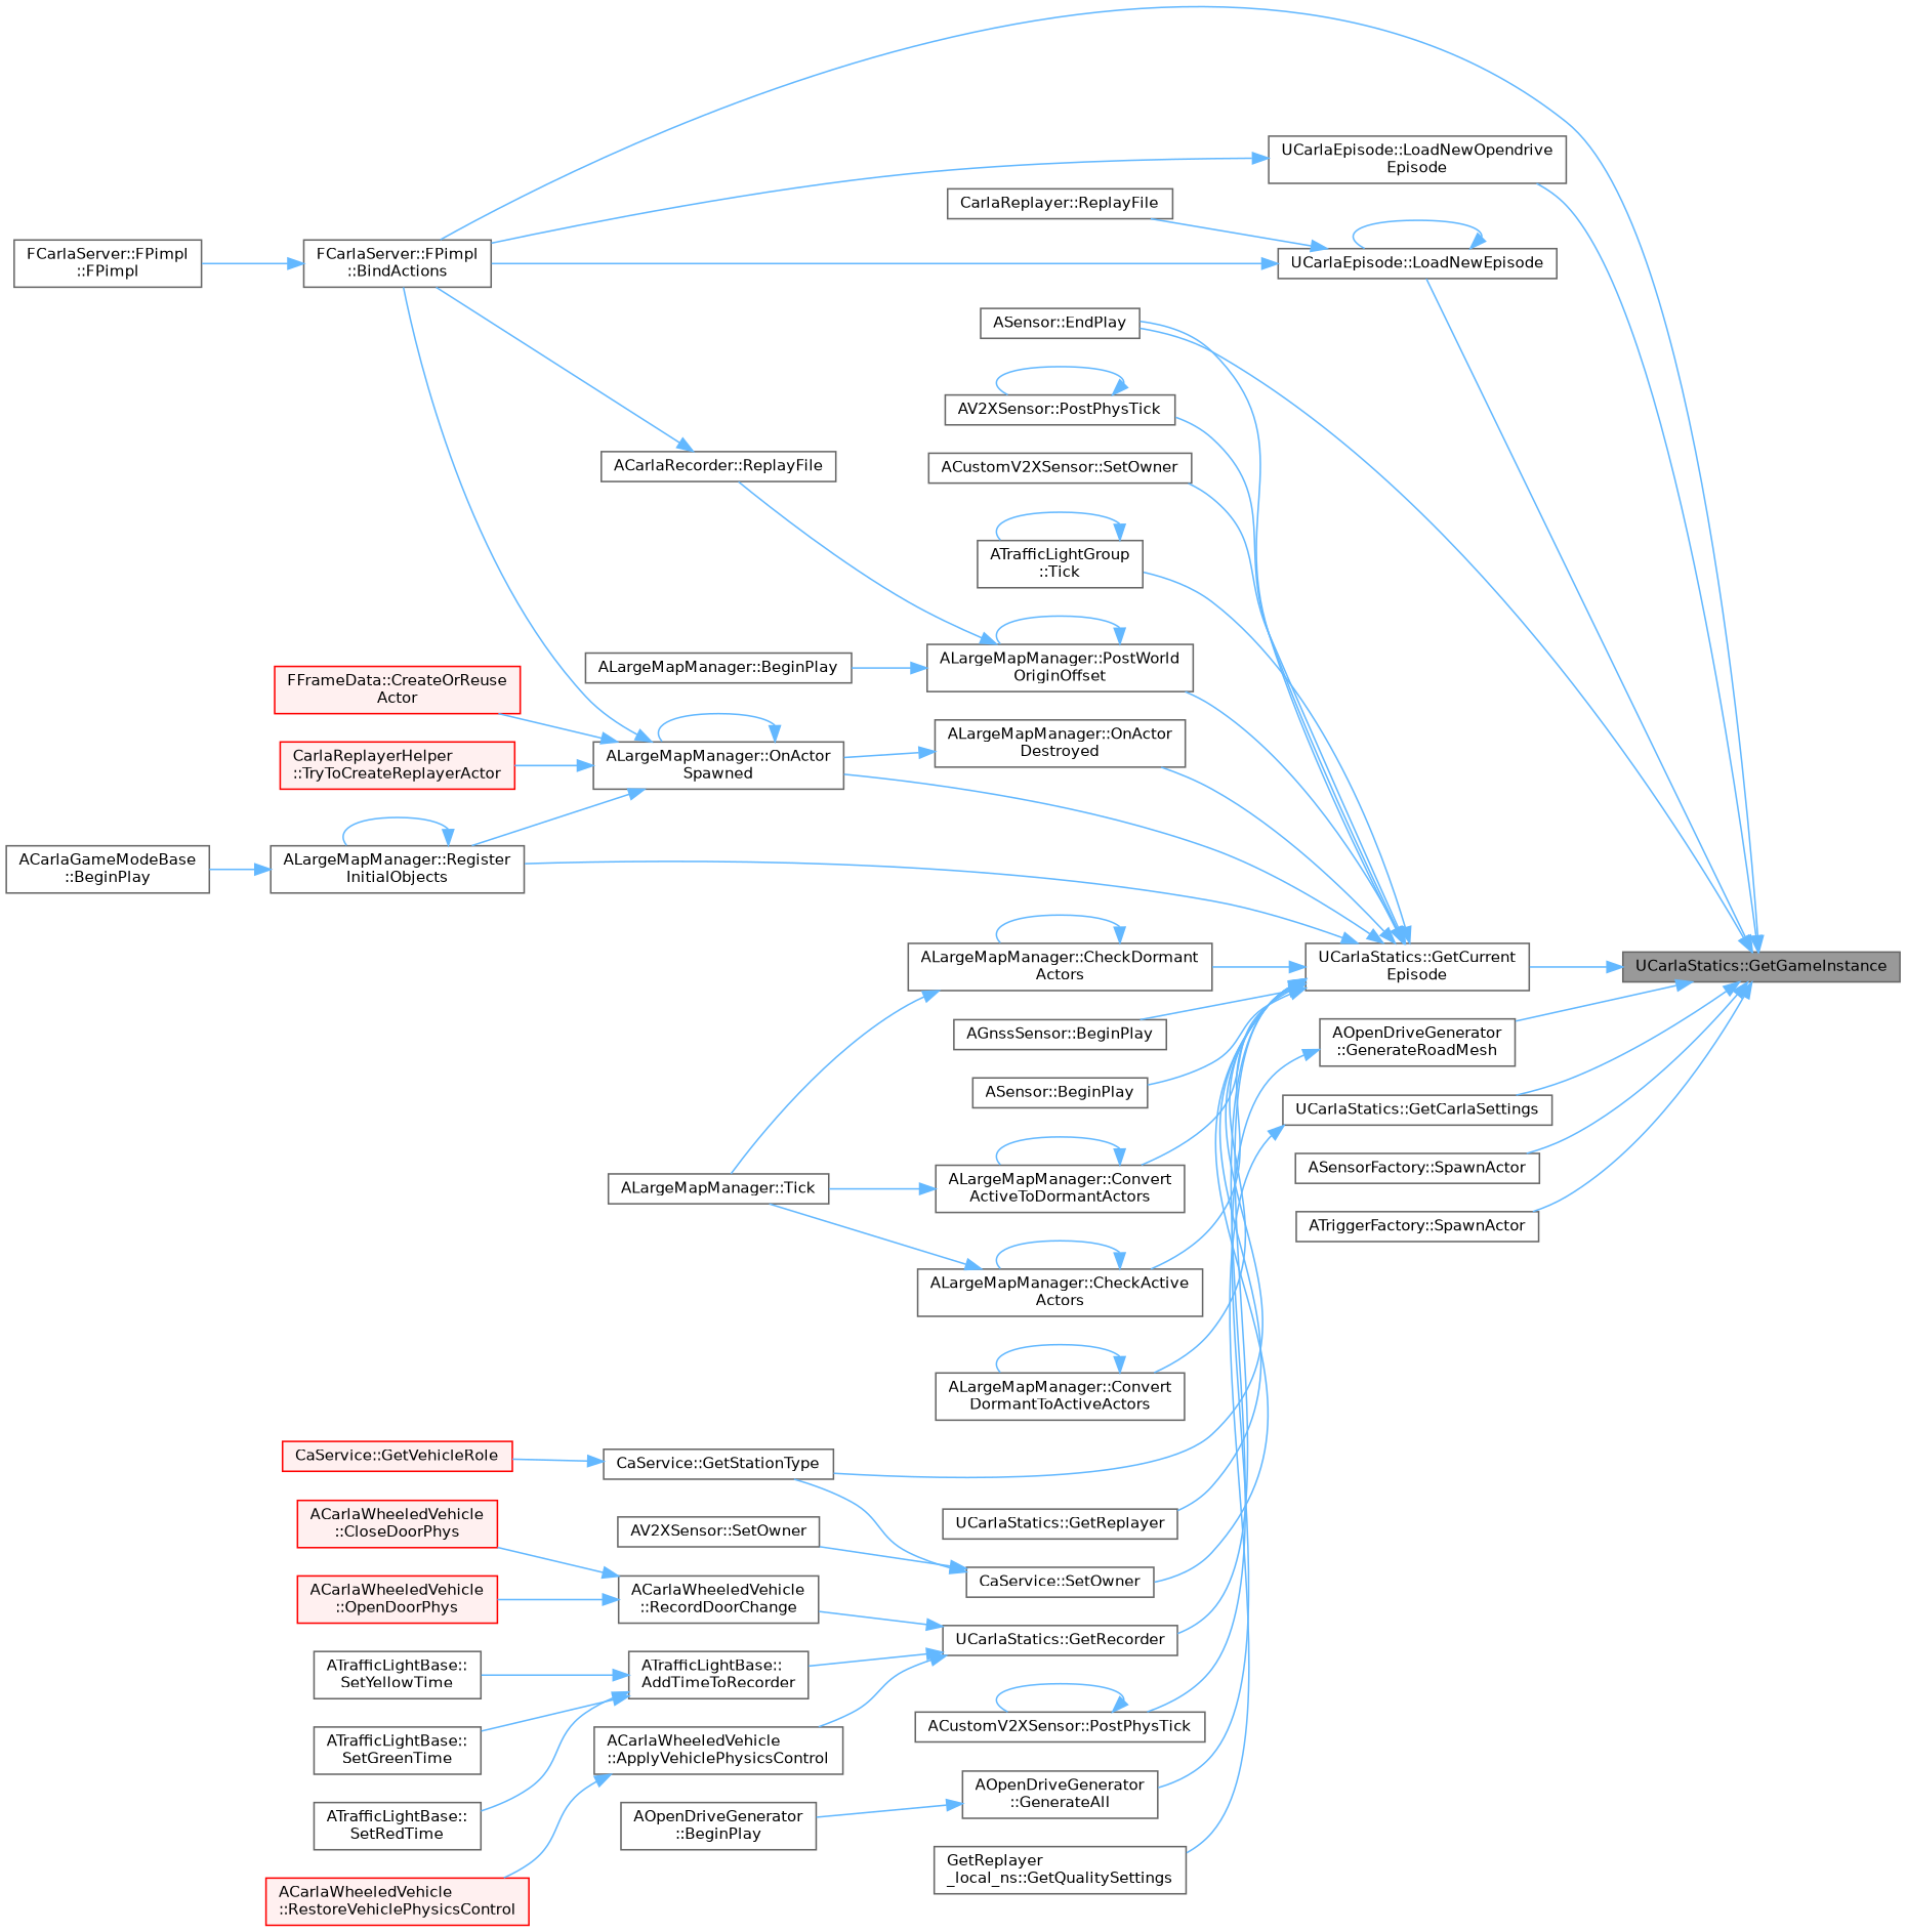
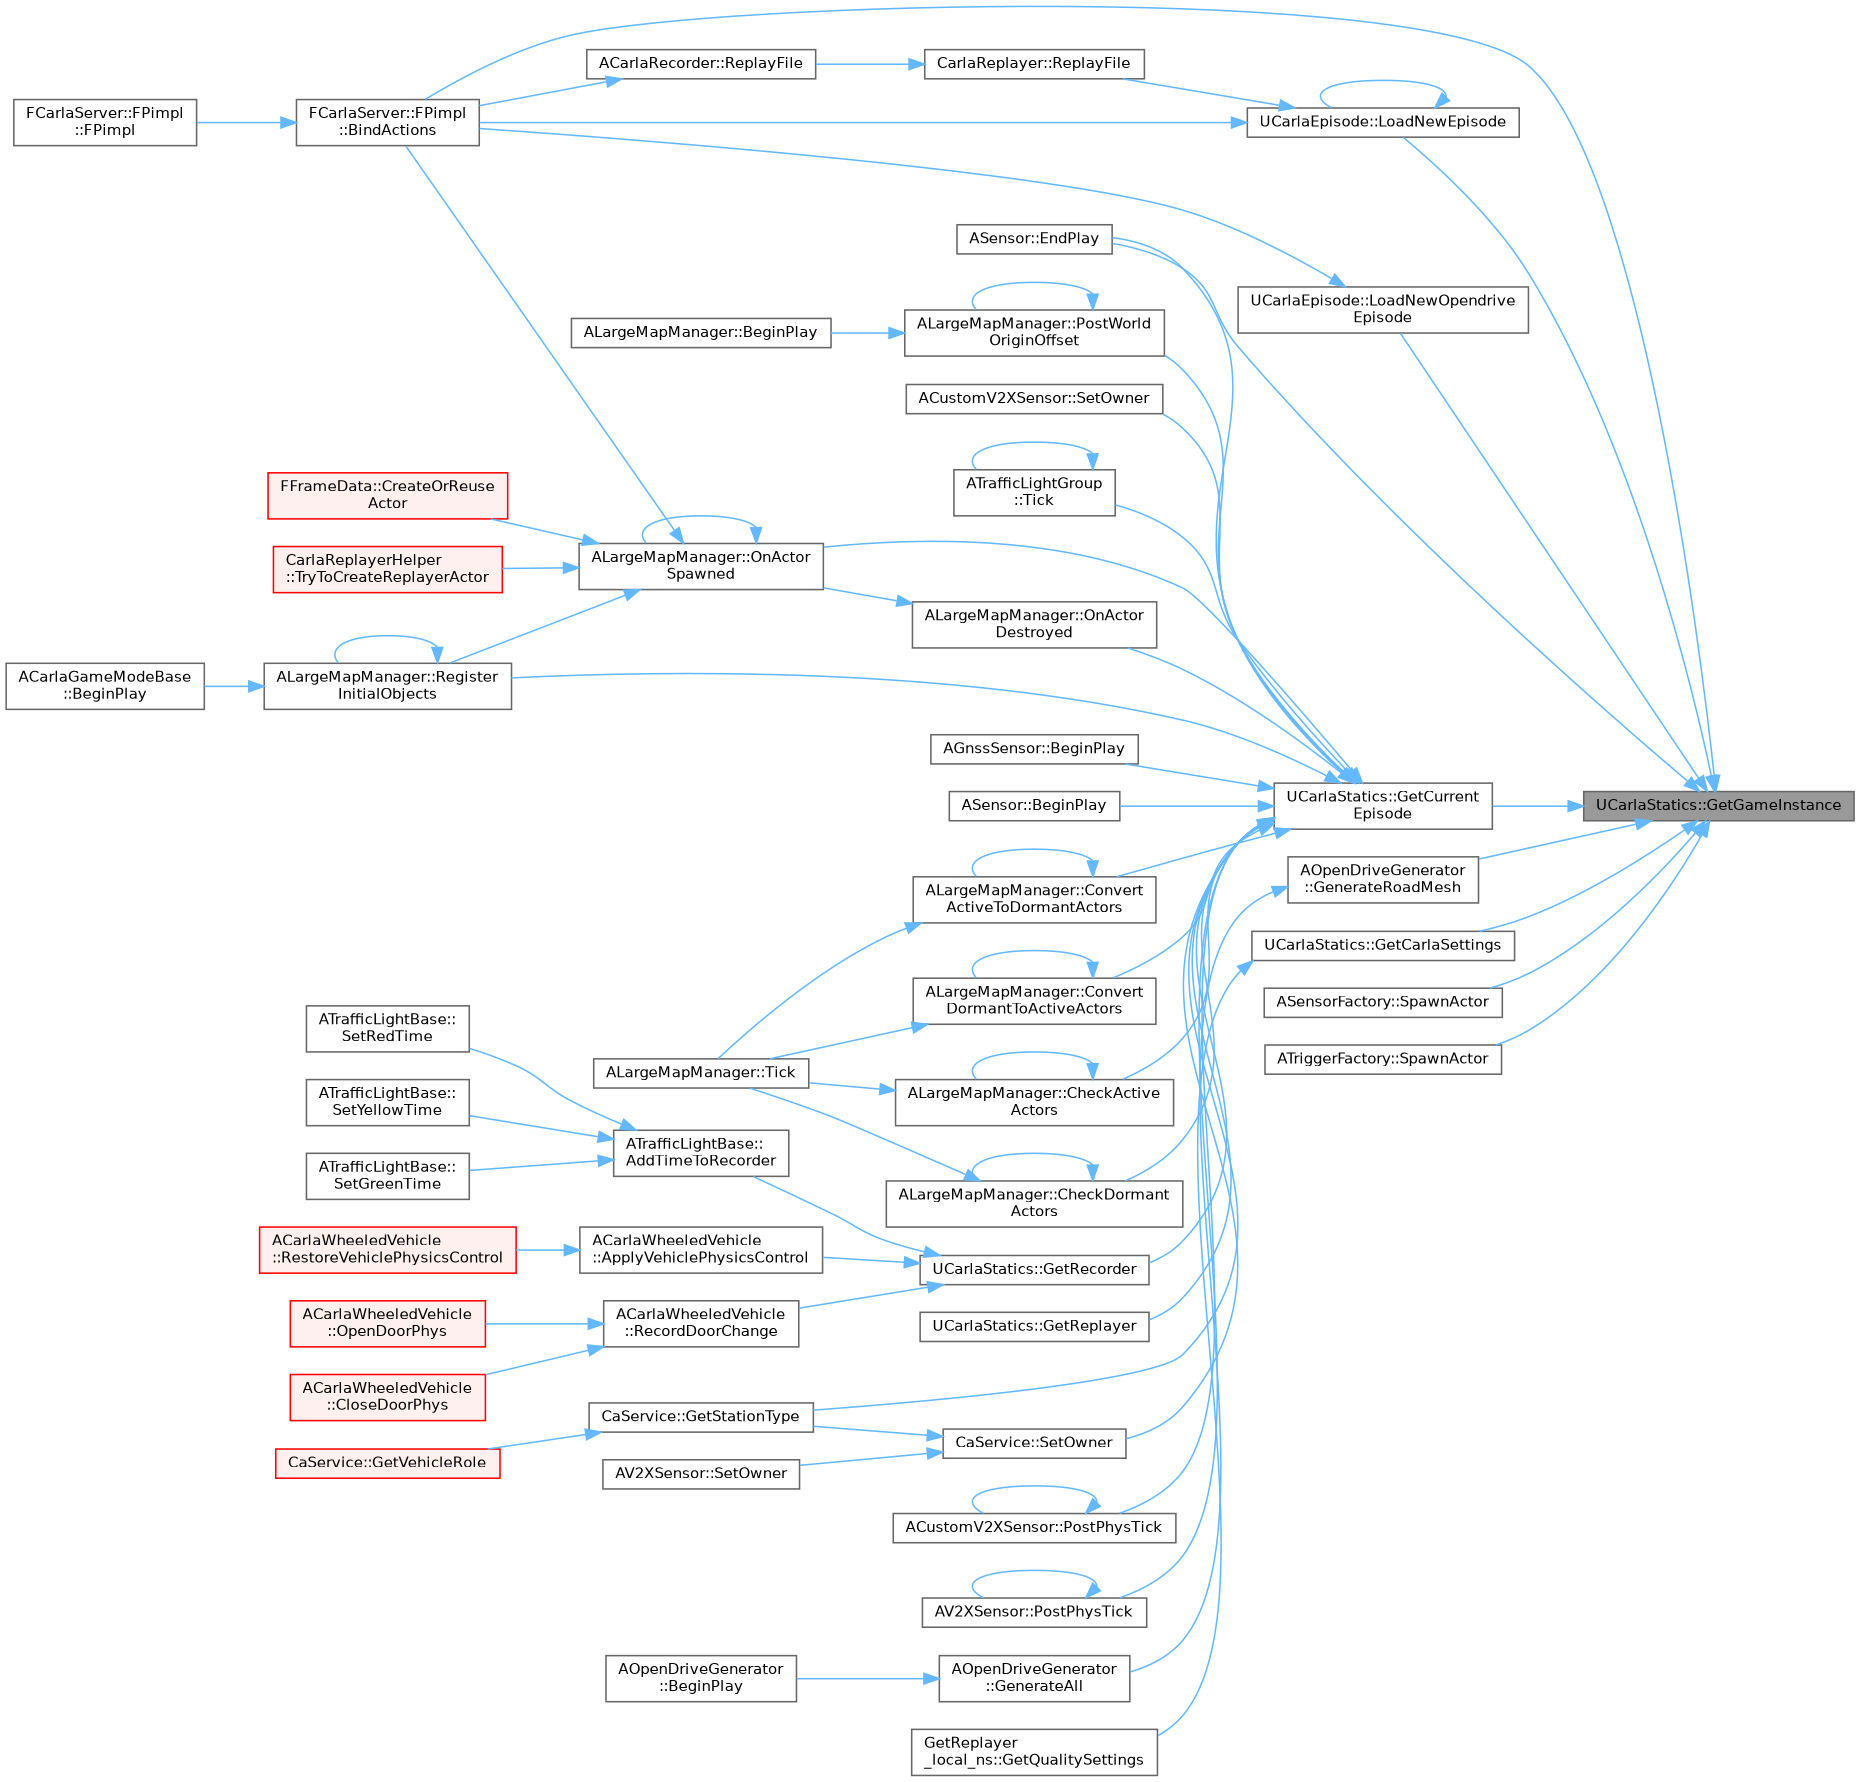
  digraph {
    rankdir=RL
    node [color=grey40 fillcolor=white fontname=Helvetica fontsize=10 shape=box style=filled]
    edge [color=steelblue1 dir=back fontname=Helvetica fontsize=10 labelfontname=Helvetica labelfontsize=10 style=solid]
    n1 [color=gray40 fillcolor=grey60 fontcolor=black height=0.2 label="UCarlaStatics::GetGameInstance" width=0.4]
    n2 [height=0.2 label="FCarlaServer::FPimpl\l::BindActions" width=0.4]
    n3 [height=0.2 label="ASensor::EndPlay" width=0.4]
    n4 [height=0.2 label="AOpenDriveGenerator\l::GenerateRoadMesh" width=0.4]
    n5 [height=0.2 label="UCarlaStatics::GetCarlaSettings" width=0.4]
    n6 [height=0.2 label="UCarlaStatics::GetCurrent\lEpisode" width=0.4]
    n7 [height=0.2 label="UCarlaEpisode::LoadNewEpisode" width=0.4]
    n8 [height=0.2 label="UCarlaEpisode::LoadNewOpendrive\lEpisode" width=0.4]
    n9 [height=0.2 label="ASensorFactory::SpawnActor" width=0.4]
    n10 [height=0.2 label="ATriggerFactory::SpawnActor" width=0.4]
    n11 [height=0.2 label="FCarlaServer::FPimpl\l::FPimpl" width=0.4]
    n12 [height=0.2 label="AOpenDriveGenerator\l::GenerateAll" width=0.4]
    n13 [height=0.2 label="GetReplayer\l_local_ns::GetQualitySettings" width=0.4]
    n14 [height=0.2 label="AGnssSensor::BeginPlay" width=0.4]
    n15 [height=0.2 label="ASensor::BeginPlay" width=0.4]
    n16 [height=0.2 label="ALargeMapManager::CheckActive\lActors" width=0.4]
    n17 [height=0.2 label="ALargeMapManager::CheckDormant\lActors" width=0.4]
    n18 [height=0.2 label="ALargeMapManager::Convert\lActiveToDormantActors" width=0.4]
    n19 [height=0.2 label="ALargeMapManager::Convert\lDormantToActiveActors" width=0.4]
    n20 [height=0.2 label="UCarlaStatics::GetRecorder" width=0.4]
    n21 [height=0.2 label="UCarlaStatics::GetReplayer" width=0.4]
    n22 [height=0.2 label="CaService::GetStationType" width=0.4]
    n23 [height=0.2 label="CaService::SetOwner" width=0.4]
    n24 [height=0.2 label="ALargeMapManager::OnActor\lDestroyed" width=0.4]
    n25 [height=0.2 label="ALargeMapManager::OnActor\lSpawned" width=0.4]
    n26 [height=0.2 label="ALargeMapManager::Register\lInitialObjects" width=0.4]
    n27 [height=0.2 label="ACustomV2XSensor::PostPhysTick" width=0.4]
    n28 [height=0.2 label="AV2XSensor::PostPhysTick" width=0.4]
    n29 [height=0.2 label="ALargeMapManager::PostWorld\lOriginOffset" width=0.4]
    n30 [height=0.2 label="ACustomV2XSensor::SetOwner" width=0.4]
    n31 [height=0.2 label="ATrafficLightGroup\l::Tick" width=0.4]
    n32 [height=0.2 label="CarlaReplayer::ReplayFile" width=0.4]
    n33 [height=0.2 label="AOpenDriveGenerator\l::BeginPlay" width=0.4]
    n34 [height=0.2 label="ALargeMapManager::Tick" width=0.4]
    n35 [height=0.2 label="ATrafficLightBase::\lAddTimeToRecorder" width=0.4]
    n36 [height=0.2 label="ACarlaWheeledVehicle\l::ApplyVehiclePhysicsControl" width=0.4]
    n37 [height=0.2 label="ACarlaWheeledVehicle\l::RecordDoorChange" width=0.4]
    n38 [color=red fillcolor="#FFF0F0" height=0.2 label="CaService::GetVehicleRole" width=0.4]
    n39 [height=0.2 label="AV2XSensor::SetOwner" width=0.4]
    n40 [color=red fillcolor="#FFF0F0" height=0.2 label="FFrameData::CreateOrReuse\lActor" width=0.4]
    n41 [color=red fillcolor="#FFF0F0" height=0.2 label="CarlaReplayerHelper\l::TryToCreateReplayerActor" width=0.4]
    n42 [height=0.2 label="ACarlaGameModeBase\l::BeginPlay" width=0.4]
    n43 [height=0.2 label="ALargeMapManager::BeginPlay" width=0.4]
    n44 [height=0.2 label="ATrafficLightBase::\lSetGreenTime" width=0.4]
    n45 [height=0.2 label="ATrafficLightBase::\lSetRedTime" width=0.4]
    n46 [height=0.2 label="ATrafficLightBase::\lSetYellowTime" width=0.4]
    n47 [color=red fillcolor="#FFF0F0" height=0.2 label="ACarlaWheeledVehicle\l::RestoreVehiclePhysicsControl" width=0.4]
    n48 [color=red fillcolor="#FFF0F0" height=0.2 label="ACarlaWheeledVehicle\l::CloseDoorPhys" width=0.4]
    n49 [color=red fillcolor="#FFF0F0" height=0.2 label="ACarlaWheeledVehicle\l::OpenDoorPhys" width=0.4]
    n50 [height=0.2 label="ACarlaRecorder::ReplayFile" width=0.4]
    n1 -> n2
    n1 -> n3
    n1 -> n4
    n1 -> n5
    n1 -> n6
    n1 -> n7
    n1 -> n8
    n1 -> n9
    n1 -> n10
    n2 -> n11
    n4 -> n12
    n5 -> n13
    n6 -> n3
    n6 -> n14
    n6 -> n15
    n6 -> n16
    n6 -> n17
    n6 -> n18
    n6 -> n19
    n6 -> n20
    n6 -> n21
    n6 -> n22
    n6 -> n23
    n6 -> n24
    n6 -> n25
    n6 -> n26
    n6 -> n27
    n6 -> n28
    n6 -> n29
    n6 -> n30
    n6 -> n31
    n7 -> n2
    n7 -> n7
    n7 -> n32
    n8 -> n2
    n12 -> n33
    n16 -> n16
    n16 -> n34
    n17 -> n17
    n17 -> n34
    n18 -> n18
    n18 -> n34
    n19 -> n19
+   n19 -> n34
    n20 -> n35
    n20 -> n36
    n20 -> n37
    n22 -> n38
    n23 -> n22
    n23 -> n39
    n24 -> n25
    n25 -> n2
    n25 -> n25
    n25 -> n26
    n25 -> n40
    n25 -> n41
    n26 -> n26
    n26 -> n42
    n27 -> n27
    n28 -> n28
    n29 -> n29
    n29 -> n43
    n31 -> n31
-   n29 -> n50
+   n32 -> n50
    n35 -> n44
    n35 -> n45
    n35 -> n46
    n36 -> n47
    n37 -> n48
    n37 -> n49
    n50 -> n2
  }
